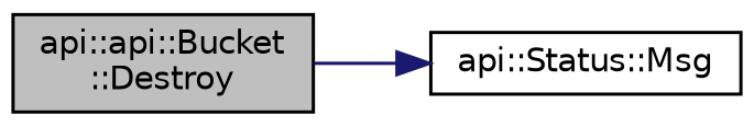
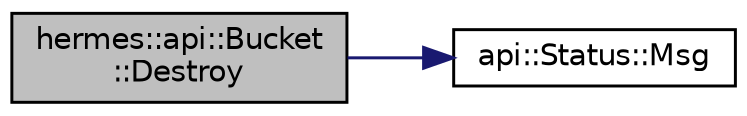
  digraph {
    rankdir=LR
    node [color=black fontname=Helvetica fontsize=10 shape=record style=filled]
-   n1 [fillcolor=grey75 fontcolor=black height=0.2 label="api::api::Bucket\l::Destroy" width=0.4]
+   n1 [fillcolor=grey75 fontcolor=black height=0.2 label="hermes::api::Bucket\l::Destroy" width=0.4]
    n2 [fillcolor=white height=0.2 label="api::Status::Msg" width=0.4]
    n1 -> n2 [color=midnightblue fontname=Helvetica fontsize=10 labelfontname=Helvetica labelfontsize=10 style=solid]
  }
